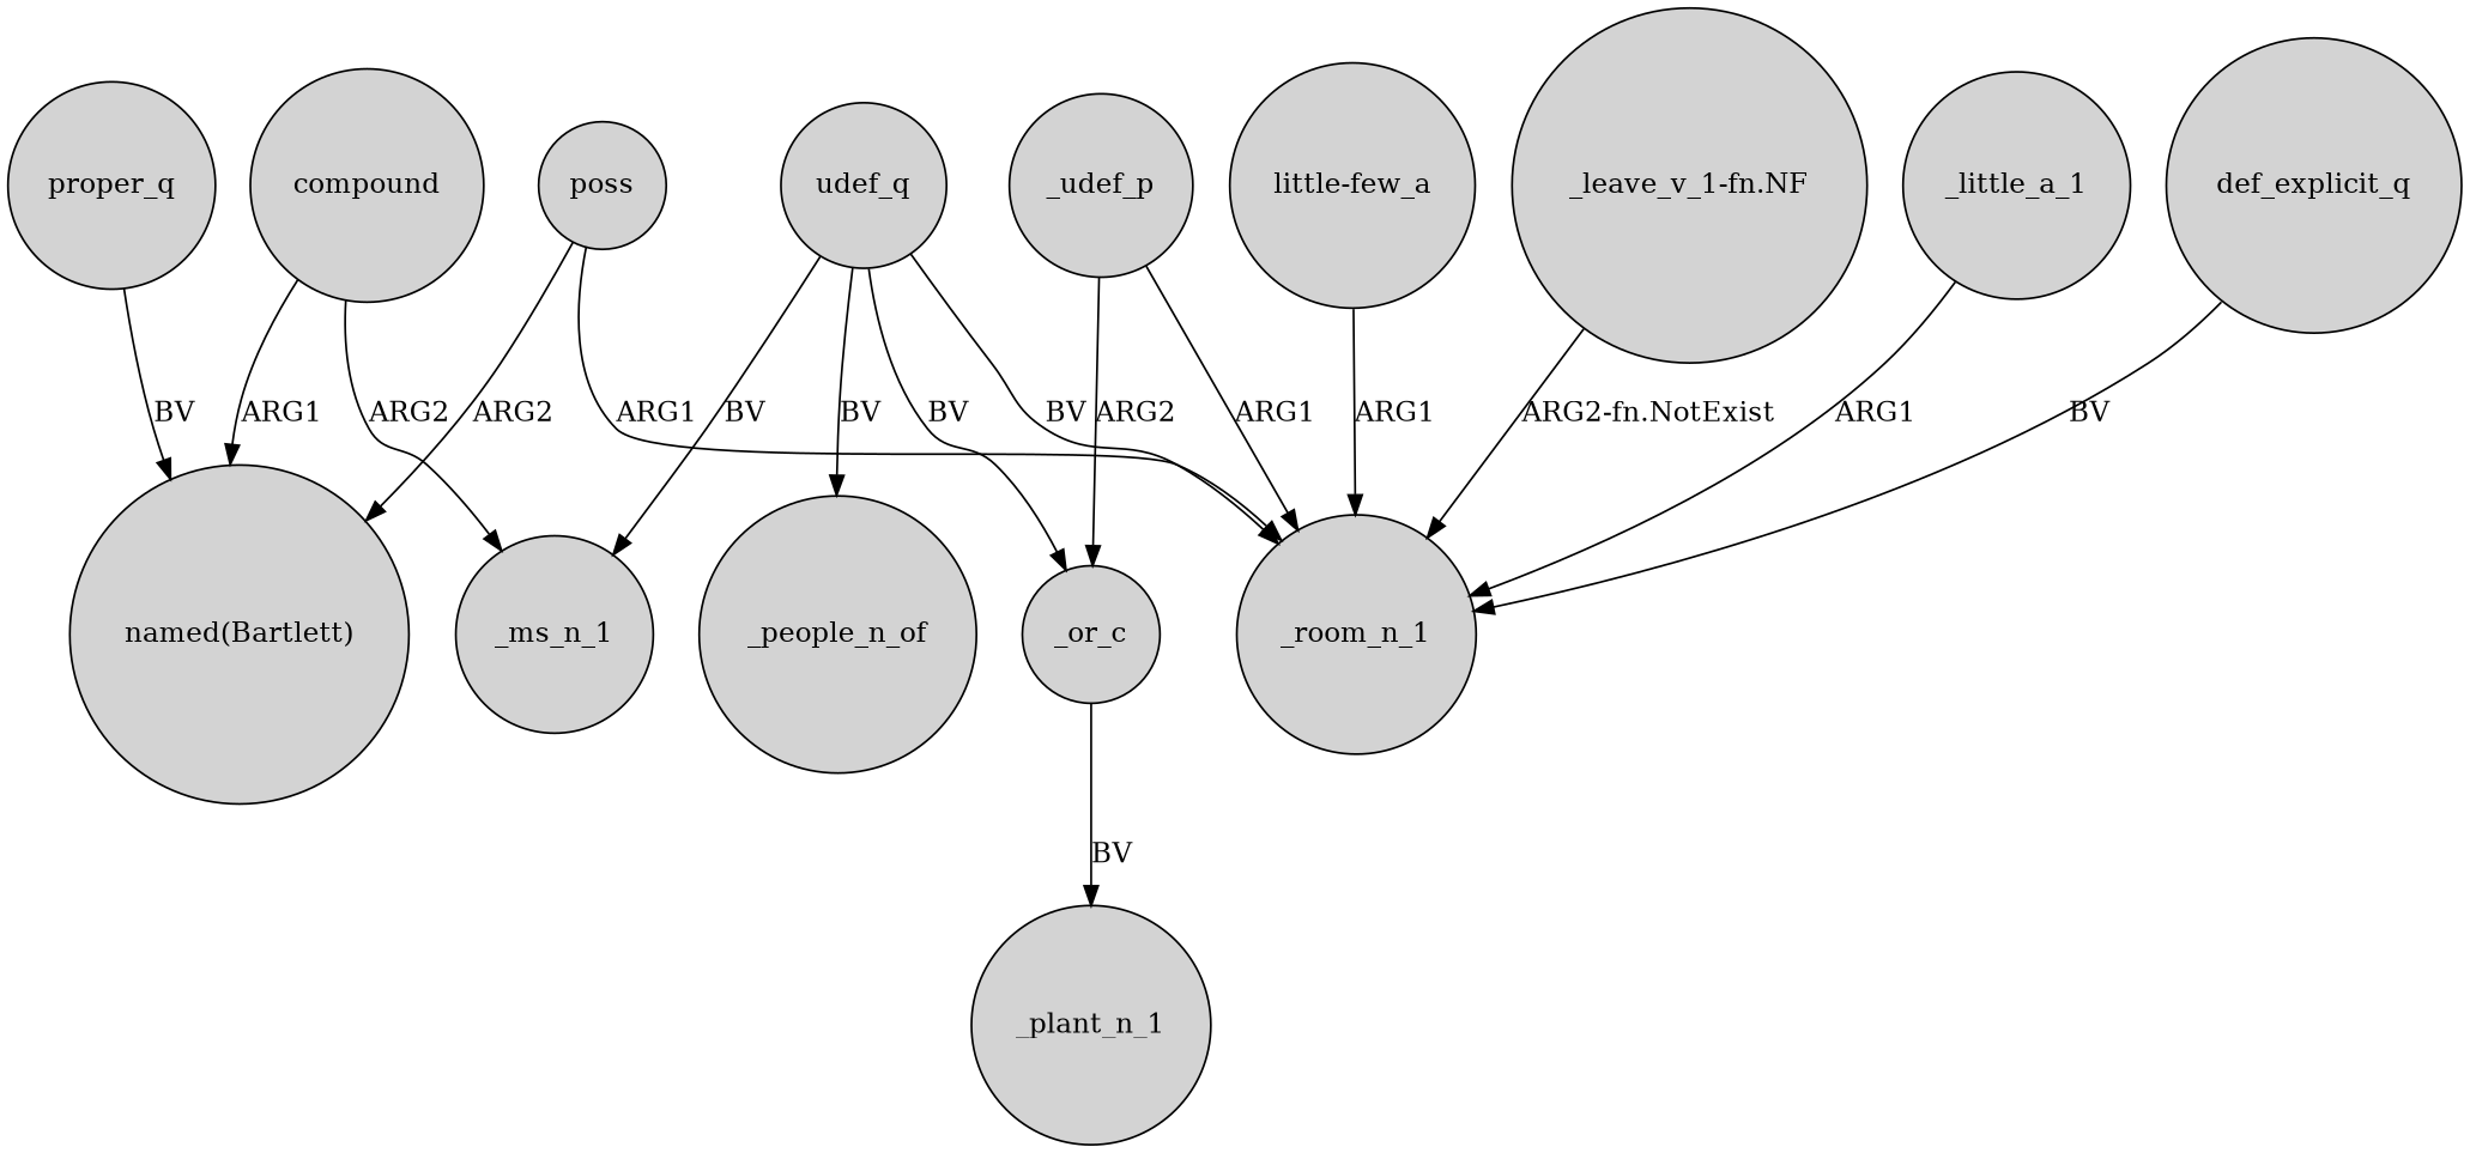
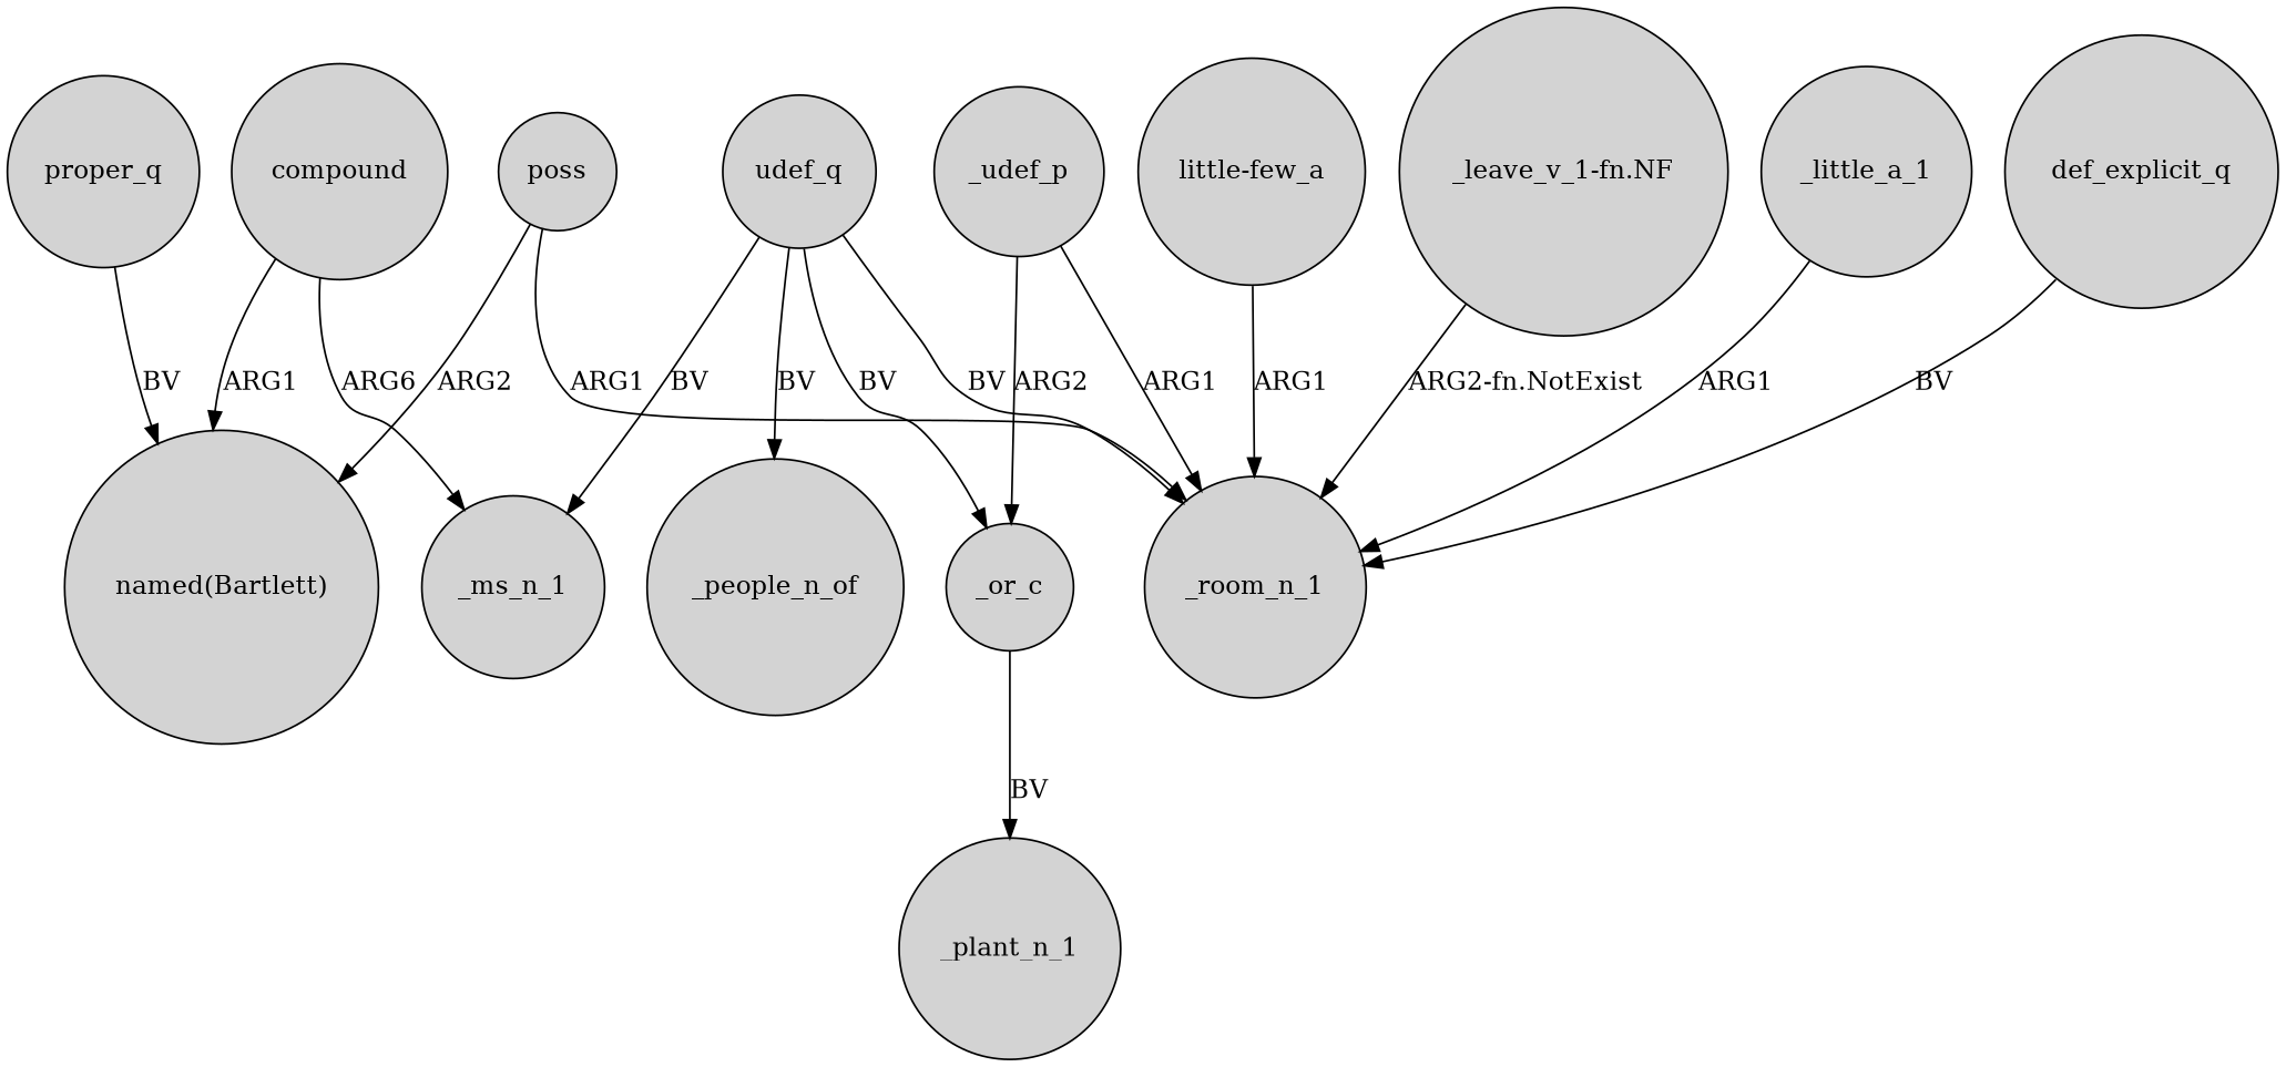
  digraph {
    node [shape=circle style=filled]
    udef_q
    _ms_n_1
    _room_n_1
    _or_c
    _people_n_of
    _plant_n_1
    "little-few_a"
    "_leave_v_1-fn.NF"
    _little_a_1
    proper_q
    "named(Bartlett)"
    def_explicit_q
    poss
    compound
    n15 [label=_udef_p]
    udef_q -> _ms_n_1 [label=BV]
    udef_q -> _room_n_1 [label=BV]
    udef_q -> _or_c [label=BV]
    udef_q -> _people_n_of [label=BV]
    _or_c -> _plant_n_1 [label=BV]
    "little-few_a" -> _room_n_1 [label=ARG1]
    "_leave_v_1-fn.NF" -> _room_n_1 [label="ARG2-fn.NotExist"]
    _little_a_1 -> _room_n_1 [label=ARG1]
    proper_q -> "named(Bartlett)" [label=BV]
    def_explicit_q -> _room_n_1 [label=BV]
    poss -> _room_n_1 [label=ARG1]
    poss -> "named(Bartlett)" [label=ARG2]
-   compound -> _ms_n_1 [label=ARG2]
+   compound -> _ms_n_1 [label=ARG6]
    compound -> "named(Bartlett)" [label=ARG1]
    n15 -> _room_n_1 [label=ARG1]
    n15 -> _or_c [label=ARG2]
  }
